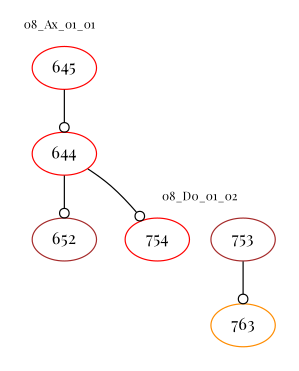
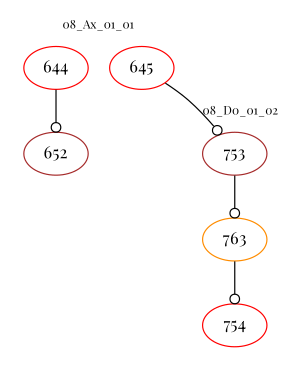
  digraph {
    fontname="Playfair Display"
    node [color=red fontname="Playfair Display"]
    edge [arrowhead=odot color=black fontname="Playfair Display"]
    n1 [label=645]
    n2 [label=644]
    n3 [color=brown label=652]
    n4 [color=darkorange label=763]
    n5 [color=brown label=753]
    n6 [label=754]
    subgraph cluster_1 {
      color=white
      fontsize=10
      label="08_Ax_01_01"
      n1
      n2
      n3
    }
    subgraph cluster_2 {
      color=white
      fontsize=10
      label="08_D0_01_02"
      n4
      n5
      n6
    }
-   n1 -> n2
+   n1 -> n5
    n2 -> n3
-   n2 -> n6
+   n4 -> n6
    n5 -> n4
  }
